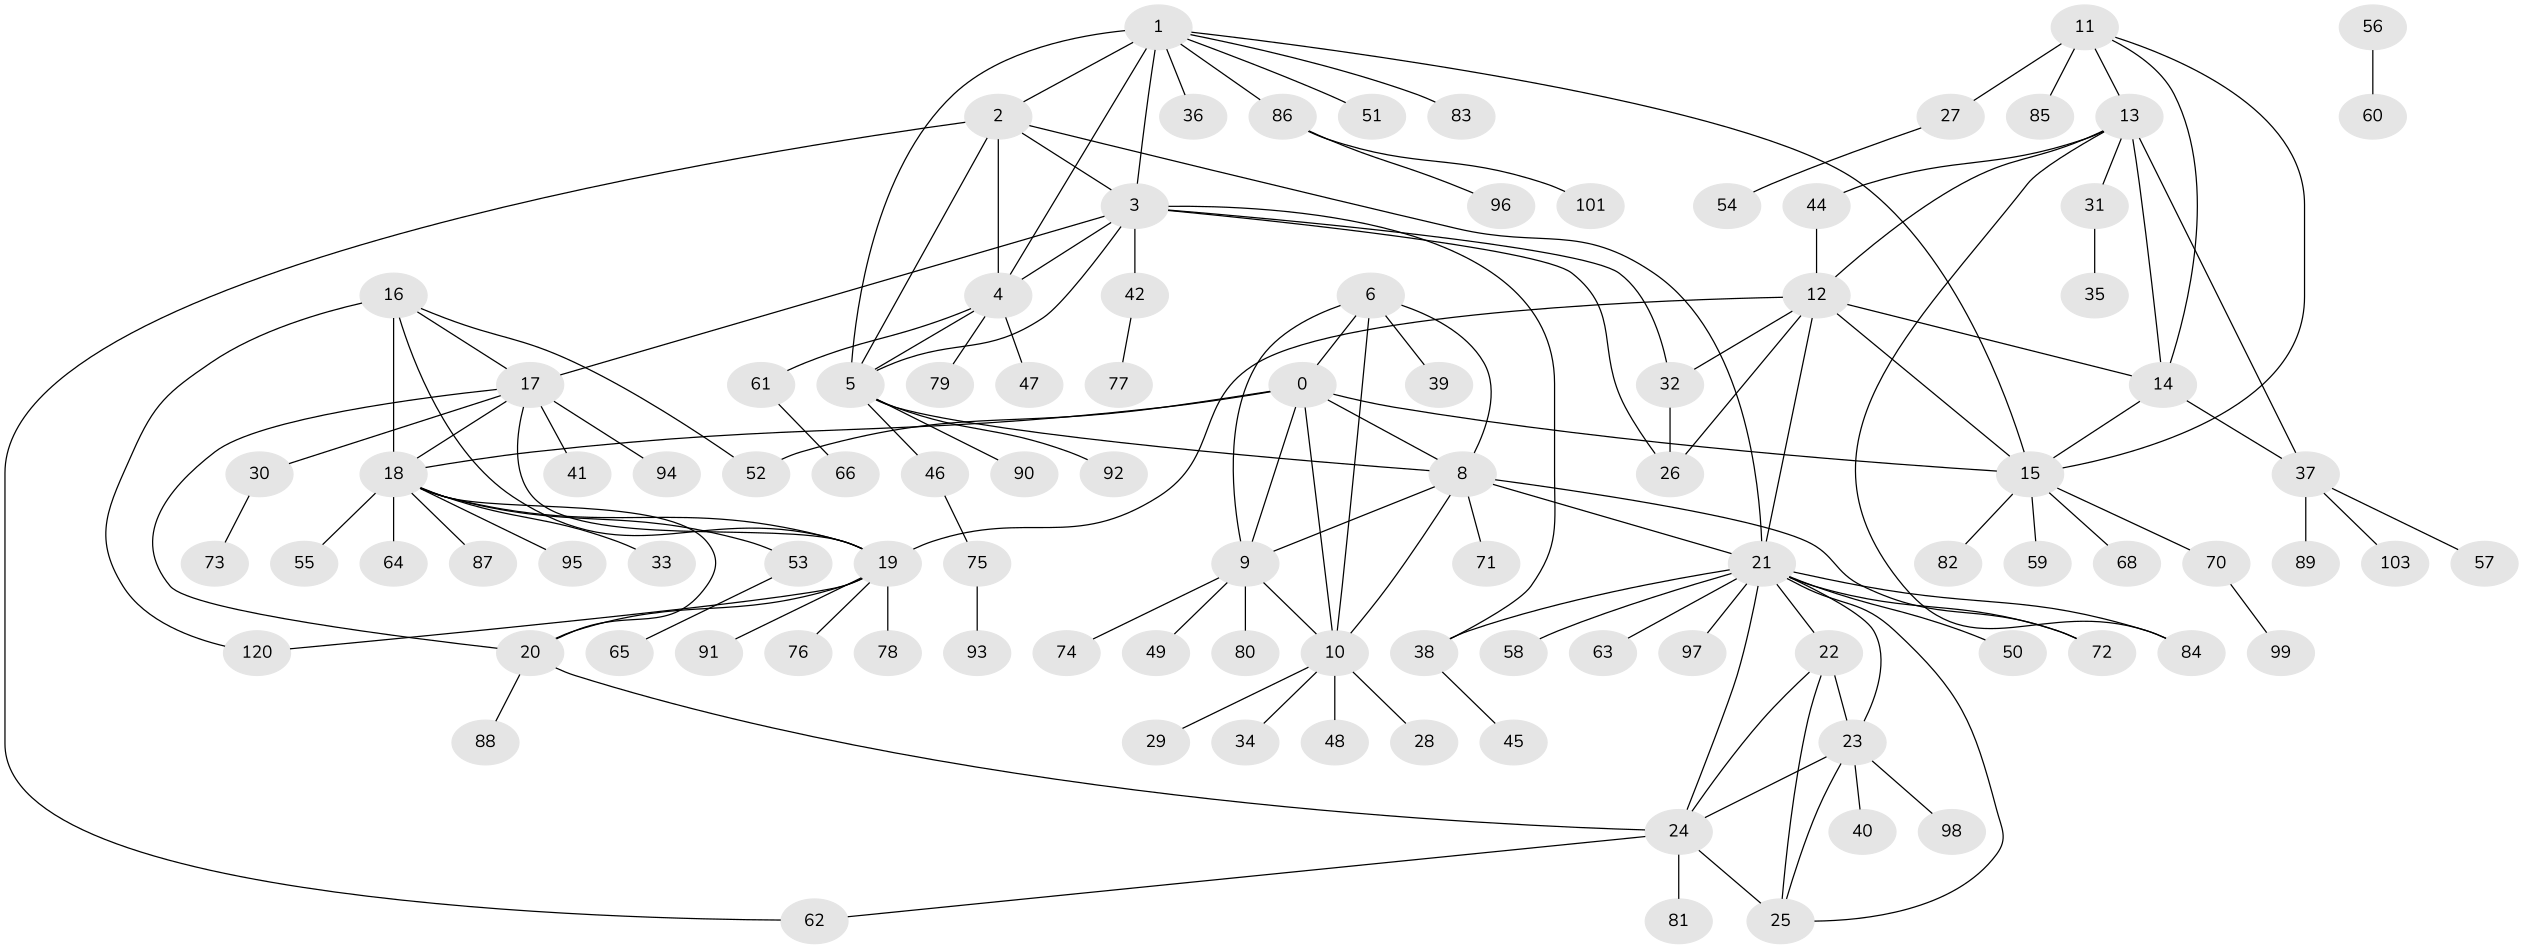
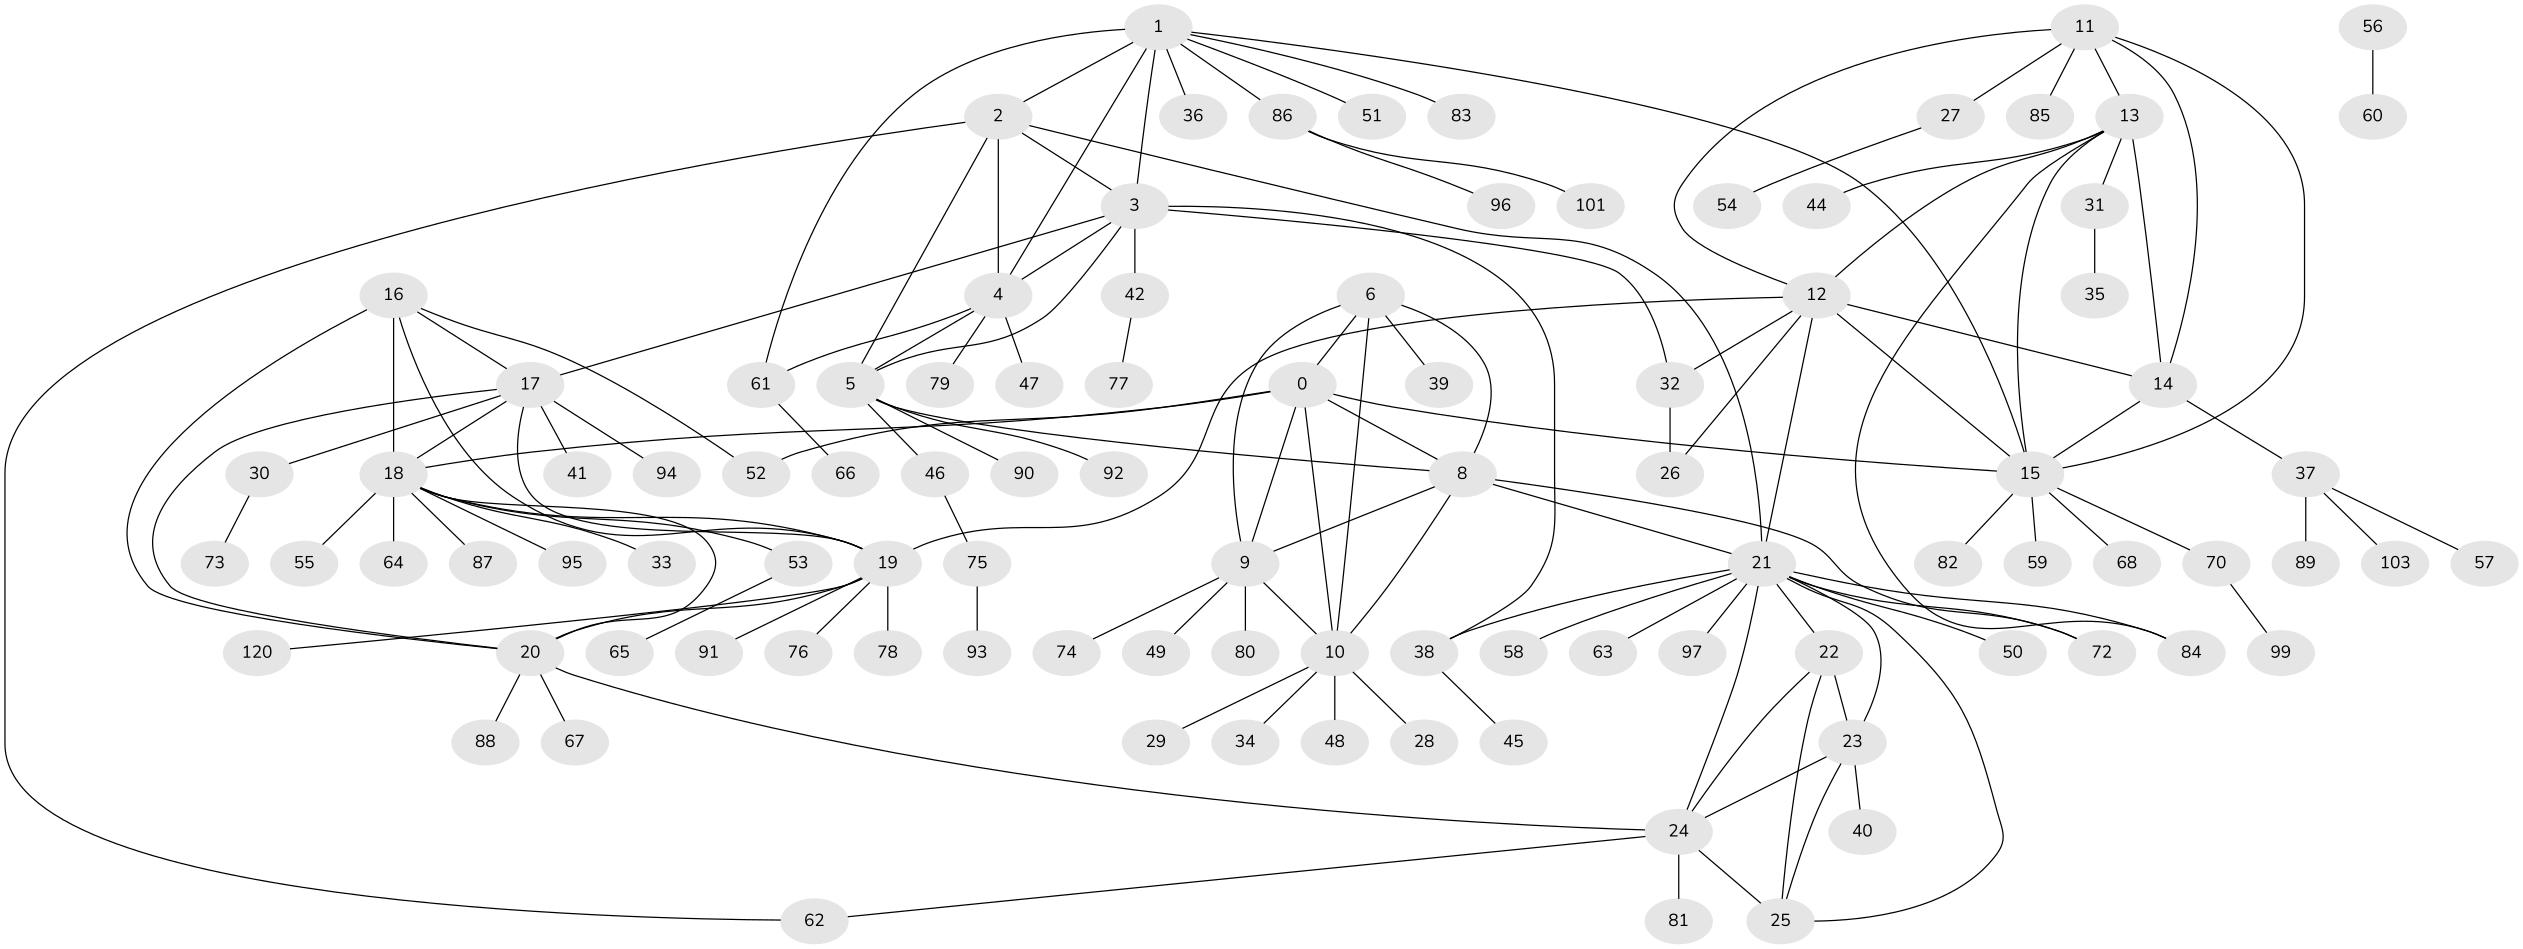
  graph {
    fontname=Nunito
    node [color=gray90 fontname=Nunito style=filled]
    edge [fontname=Nunito]
    1
    2
    3
    4
    5
    15
    36
    51
    83
    86
    21
    62
    17
    26
    32
    38
    42
    47
    61
    79
    8
    46
    90
    92
    59
    68
    70
    82
    96
    101
    72
    84
    24
    22
    23
    25
    50
    58
    63
    97
    18
    19
    20
    30
    41
    94
    45
    77
    66
    9
    10
-   71
    75
    6
    n55 [label=0]
    39
    52
    49
    74
    80
    28
    29
    34
    48
    33
    53
    55
    64
    87
    95
    56
    60
    11
    12
    13
    14
    27
    85
    31
    44
    37
    54
    76
    78
    91
    n86 [label=120]
    35
    57
    89
    n90 [label=103]
    99
    16
+   67
    88
    73
    65
    81
    40
-   98
    93
    1 -- 2
    1 -- 3
    1 -- 4
-   1 -- 5
+   1 -- 61
    1 -- 15
    1 -- 36
    1 -- 51
    1 -- 83
    1 -- 86
    2 -- 3
    2 -- 4
    2 -- 5
    2 -- 21
    2 -- 62
    3 -- 4
    3 -- 5
    3 -- 17
-   3 -- 26
    3 -- 32
    3 -- 38
    3 -- 42
    4 -- 5
    4 -- 47
    4 -- 61
    4 -- 79
    5 -- 8
    5 -- 46
    5 -- 90
    5 -- 92
    15 -- 59
    15 -- 68
    15 -- 70
    15 -- 82
    86 -- 96
    86 -- 101
    21 -- 38
    21 -- 72
    21 -- 84
    21 -- 24
    21 -- 22
    21 -- 23
    21 -- 25
    21 -- 50
    21 -- 58
    21 -- 63
    21 -- 97
    17 -- 18
    17 -- 19
    17 -- 20
    17 -- 30
    17 -- 41
    17 -- 94
    32 -- 26
    38 -- 45
    42 -- 77
    61 -- 66
    8 -- 21
    8 -- 72
    8 -- 9
    8 -- 10
-   8 -- 71
    46 -- 75
    70 -- 99
    24 -- 62
    24 -- 25
    24 -- 81
    22 -- 24
    22 -- 23
    22 -- 25
    23 -- 24
    23 -- 25
    23 -- 40
-   23 -- 98
    18 -- 19
    18 -- 20
    18 -- 33
    18 -- 53
    18 -- 55
    18 -- 64
    18 -- 87
    18 -- 95
    19 -- 20
    19 -- 76
    19 -- 78
    19 -- 91
    19 -- n86
    20 -- 24
+   20 -- 67
    20 -- 88
    30 -- 73
    9 -- 10
    9 -- 49
    9 -- 74
    9 -- 80
    10 -- 28
    10 -- 29
    10 -- 34
    10 -- 48
    75 -- 93
    6 -- 8
    6 -- 9
    6 -- 10
    6 -- n55
    6 -- 39
    n55 -- 15
    n55 -- 8
    n55 -- 18
    n55 -- 9
    n55 -- 10
    n55 -- 52
    53 -- 65
    56 -- 60
    11 -- 15
-   44 -- 12
+   11 -- 12
    11 -- 13
    11 -- 14
    11 -- 27
    11 -- 85
    12 -- 15
    12 -- 21
    12 -- 26
    12 -- 32
    12 -- 19
    12 -- 13
    12 -- 14
-   13 -- 37
+   13 -- 15
    13 -- 84
    13 -- 14
    13 -- 31
    13 -- 44
    14 -- 15
    14 -- 37
    27 -- 54
    31 -- 35
    37 -- 57
    37 -- 89
    37 -- n90
    16 -- 17
    16 -- 18
    16 -- 19
-   16 -- n86
+   16 -- 20
    16 -- 52
  }
